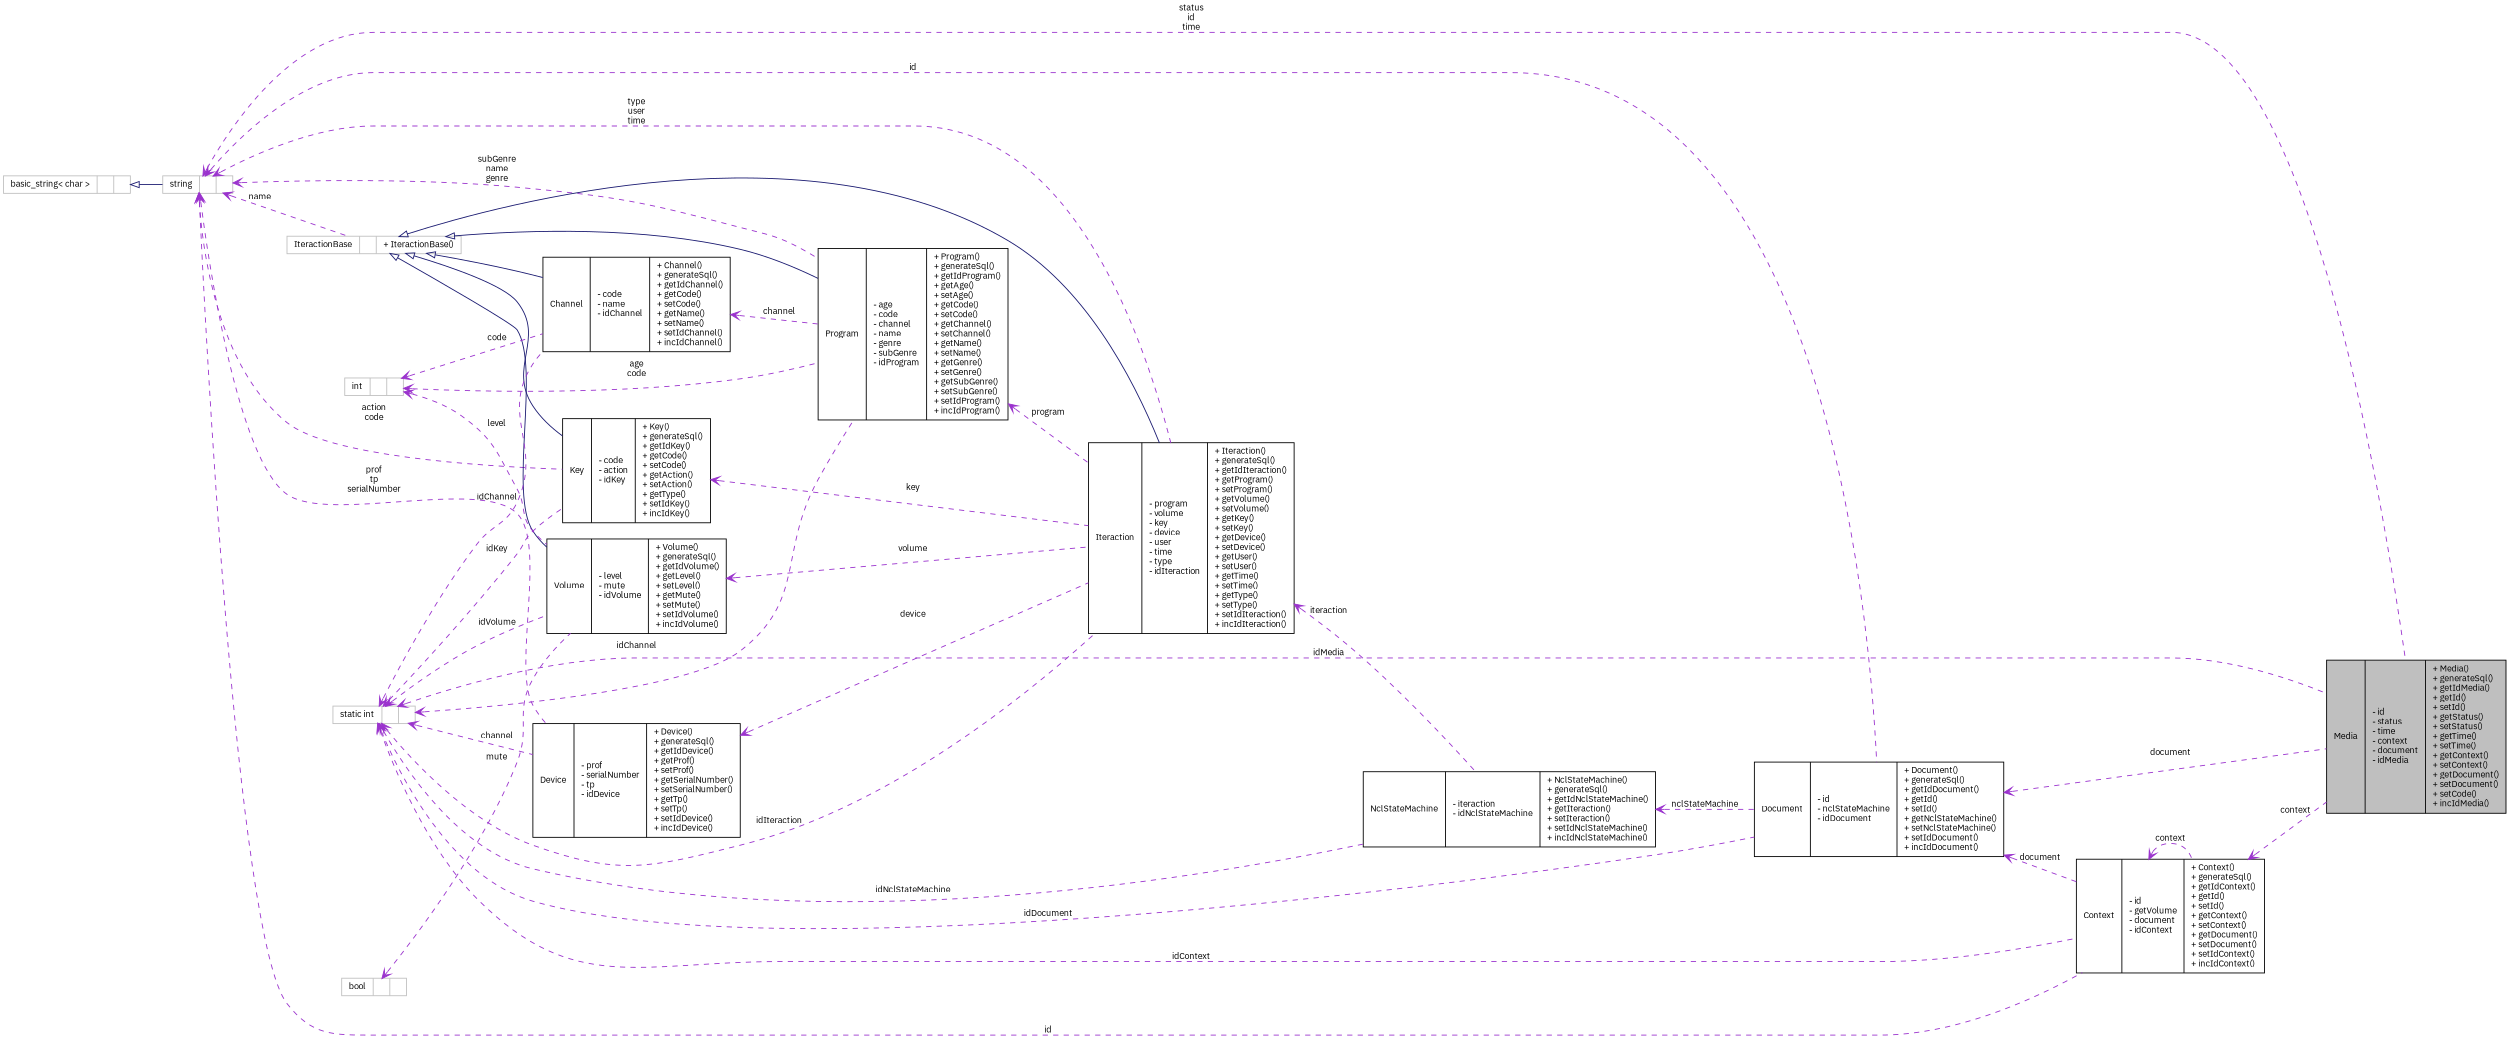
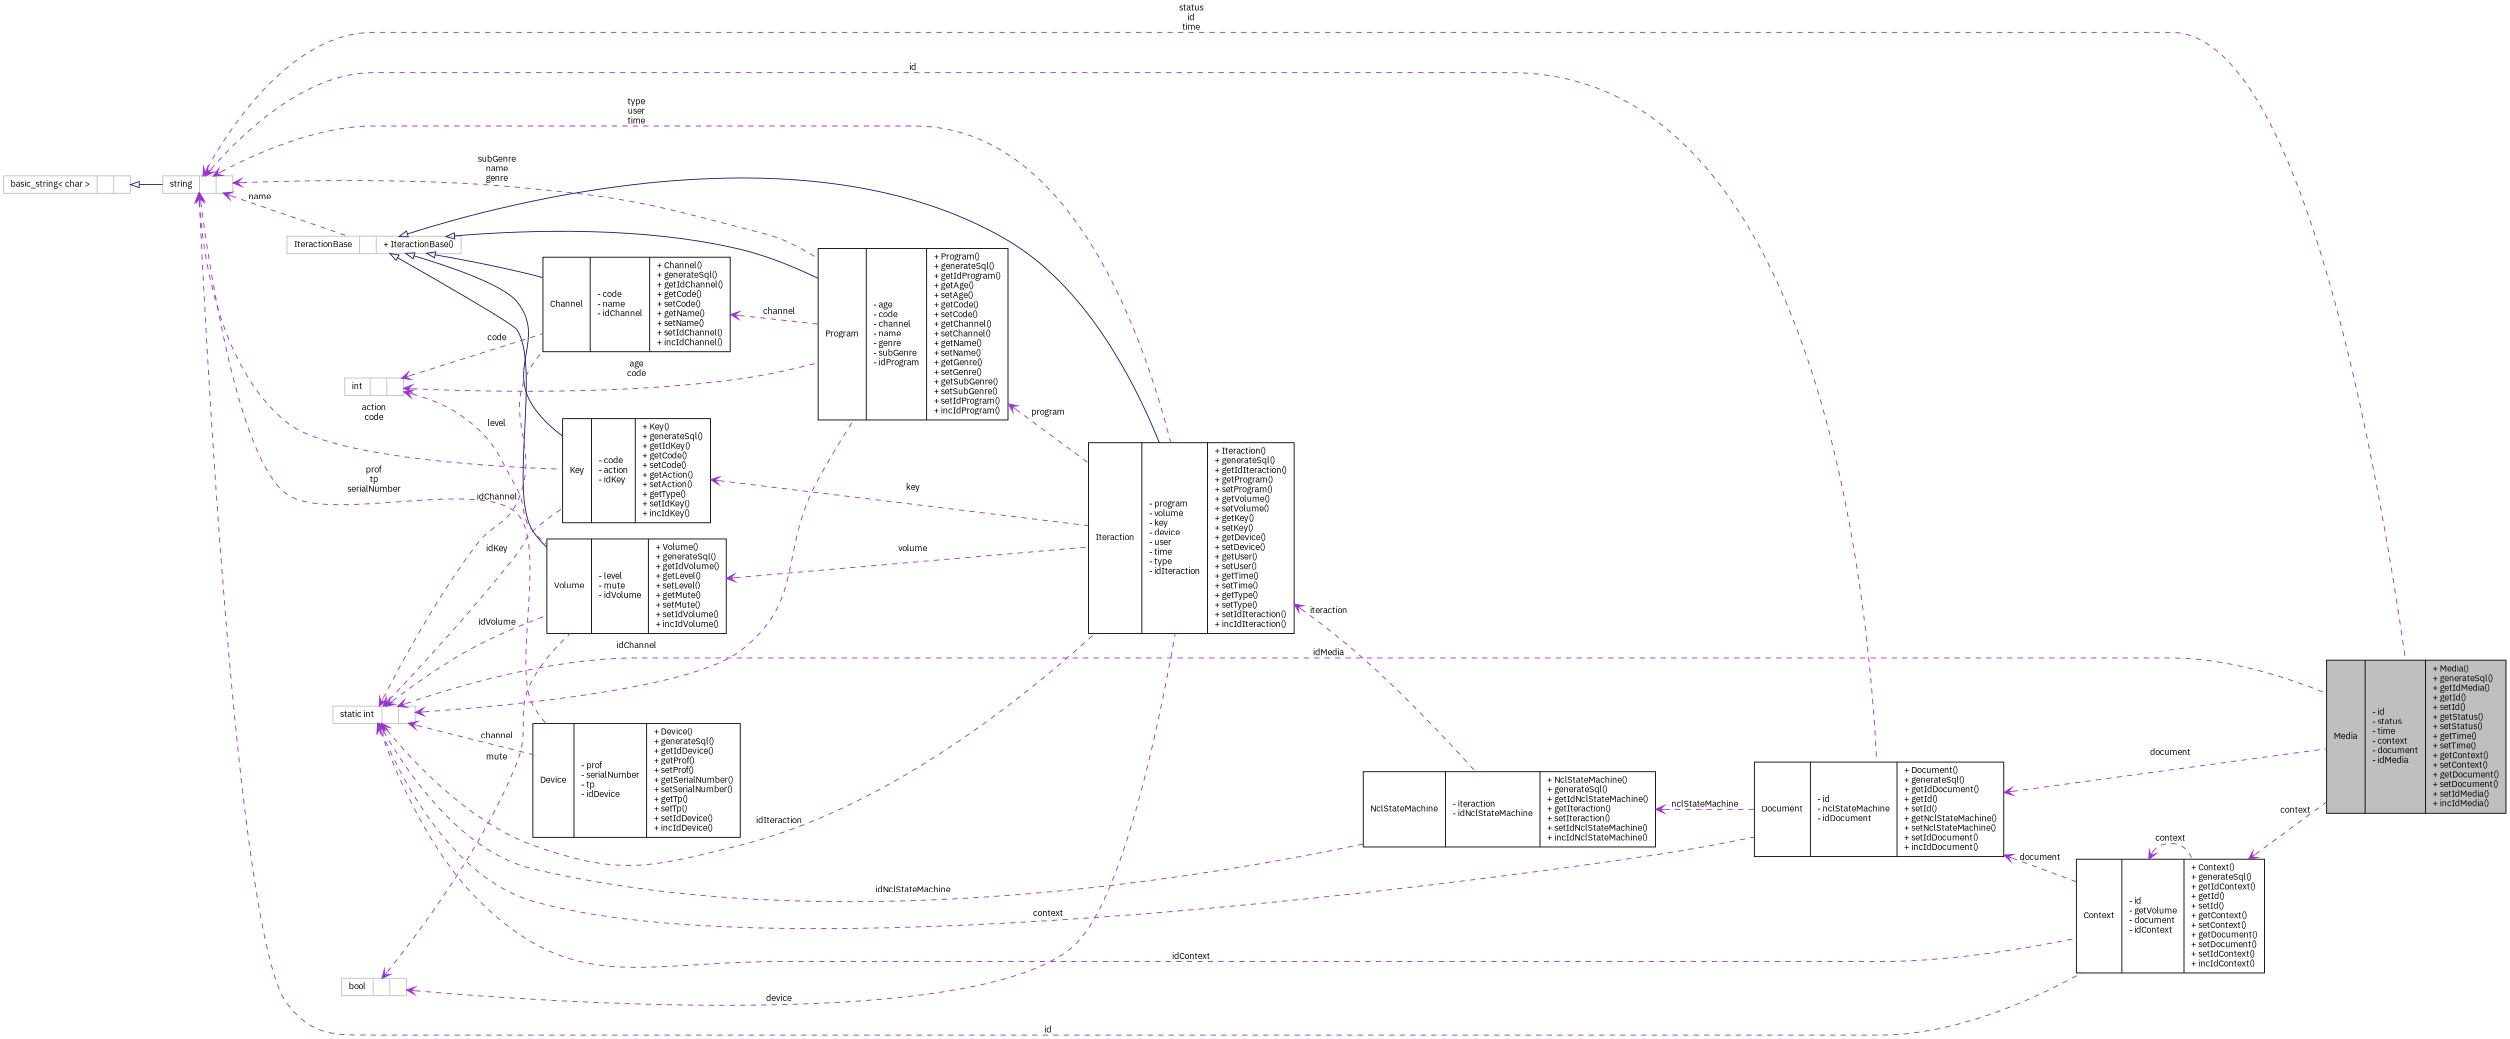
  digraph {
    fontname="IBM Plex Sans"
    rankdir=LR
    node [color=black fillcolor=white fontname="IBM Plex Sans" fontsize=10 shape=record style=filled]
    edge [arrowtail=open color=darkorchid3 dir=back fontname="IBM Plex Sans" fontsize=10 labelfontname="FreeSans.ttf" labelfontsize=10 style=dashed]
-   n1 [fillcolor=grey75 fontcolor=black height=0.2 label="{Media\n|- id\l- status\l- time\l- context\l- document\l- idMedia\l|+ Media()\l+ generateSql()\l+ getIdMedia()\l+ getId()\l+ setId()\l+ getStatus()\l+ setStatus()\l+ getTime()\l+ setTime()\l+ getContext()\l+ setContext()\l+ getDocument()\l+ setDocument()\l+ setCode()\l+ incIdMedia()\l}" width=0.4]
+   n1 [fillcolor=grey75 fontcolor=black height=0.2 label="{Media\n|- id\l- status\l- time\l- context\l- document\l- idMedia\l|+ Media()\l+ generateSql()\l+ getIdMedia()\l+ getId()\l+ setId()\l+ getStatus()\l+ setStatus()\l+ getTime()\l+ setTime()\l+ getContext()\l+ setContext()\l+ getDocument()\l+ setDocument()\l+ setIdMedia()\l+ incIdMedia()\l}" width=0.4]
    n2 [color=grey75 height=0.2 label="{string\n||}" width=0.4]
    n3 [height=0.2 label="{Document\n|- id\l- nclStateMachine\l- idDocument\l|+ Document()\l+ generateSql()\l+ getIdDocument()\l+ getId()\l+ setId()\l+ getNclStateMachine()\l+ setNclStateMachine()\l+ setIdDocument()\l+ incIdDocument()\l}" width=0.4]
    n4 [height=0.2 label="{Iteraction\n|- program\l- volume\l- key\l- device\l- user\l- time\l- type\l- idIteraction\l|+ Iteraction()\l+ generateSql()\l+ getIdIteraction()\l+ getProgram()\l+ setProgram()\l+ getVolume()\l+ setVolume()\l+ getKey()\l+ setKey()\l+ getDevice()\l+ setDevice()\l+ getUser()\l+ setUser()\l+ getTime()\l+ setTime()\l+ getType()\l+ setType()\l+ setIdIteraction()\l+ incIdIteraction()\l}" width=0.4]
    n5 [height=0.2 label="{Program\n|- age\l- code\l- channel\l- name\l- genre\l- subGenre\l- idProgram\l|+ Program()\l+ generateSql()\l+ getIdProgram()\l+ getAge()\l+ setAge()\l+ getCode()\l+ setCode()\l+ getChannel()\l+ setChannel()\l+ getName()\l+ setName()\l+ getGenre()\l+ setGenre()\l+ getSubGenre()\l+ setSubGenre()\l+ setIdProgram()\l+ incIdProgram()\l}" width=0.4]
    n6 [height=0.2 label="{Key\n|- code\l- action\l- idKey\l|+ Key()\l+ generateSql()\l+ getIdKey()\l+ getCode()\l+ setCode()\l+ getAction()\l+ setAction()\l+ getType()\l+ setIdKey()\l+ incIdKey()\l}" width=0.4]
    n7 [height=0.2 label="{Device\n|- prof\l- serialNumber\l- tp\l- idDevice\l|+ Device()\l+ generateSql()\l+ getIdDevice()\l+ getProf()\l+ setProf()\l+ getSerialNumber()\l+ setSerialNumber()\l+ getTp()\l+ setTp()\l+ setIdDevice()\l+ incIdDevice()\l}" width=0.4]
    n8 [height=0.2 label="{Context\n|- id\l- getVolume\l- document\l- idContext\l|+ Context()\l+ generateSql()\l+ getIdContext()\l+ getId()\l+ setId()\l+ getContext()\l+ setContext()\l+ getDocument()\l+ setDocument()\l+ setIdContext()\l+ incIdContext()\l}" width=0.4]
    n9 [color=grey75 height=0.2 label="{IteractionBase\n||+ IteractionBase()\l}" width=0.4]
    n10 [height=0.2 label="{NclStateMachine\n|- iteraction\l- idNclStateMachine\l|+ NclStateMachine()\l+ generateSql()\l+ getIdNclStateMachine()\l+ getIteraction()\l+ setIteraction()\l+ setIdNclStateMachine()\l+ incIdNclStateMachine()\l}" width=0.4]
    n11 [height=0.2 label="{Channel\n|- code\l- name\l- idChannel\l|+ Channel()\l+ generateSql()\l+ getIdChannel()\l+ getCode()\l+ setCode()\l+ getName()\l+ setName()\l+ setIdChannel()\l+ incIdChannel()\l}" width=0.4]
    n12 [color=grey75 height=0.2 label="{basic_string\< char \>\n||}" width=0.4]
    n13 [height=0.2 label="{Volume\n|- level\l- mute\l- idVolume\l|+ Volume()\l+ generateSql()\l+ getIdVolume()\l+ getLevel()\l+ setLevel()\l+ getMute()\l+ setMute()\l+ setIdVolume()\l+ incIdVolume()\l}" width=0.4]
    n14 [color=grey75 height=0.2 label="{int\n||}" width=0.4]
    n15 [color=grey75 height=0.2 label="{static int\n||}" width=0.4]
    n16 [color=grey75 height=0.2 label="{bool\n||}" width=0.4]
    n2 -> n1 [label="status\nid\ntime"]
    n2 -> n3 [label=id]
    n2 -> n4 [label="type\nuser\ntime"]
    n2 -> n5 [label="subGenre\nname\ngenre"]
    n2 -> n6 [label="action\ncode"]
    n2 -> n7 [label="prof\ntp\nserialNumber"]
    n2 -> n8 [label=id]
    n2 -> n9 [label=name]
    n3 -> n1 [label=document]
    n3 -> n8 [label=document]
    n4 -> n10 [label=iteraction]
    n5 -> n4 [label=program]
    n6 -> n4 [label=key]
-   n7 -> n4 [label=device]
+   n16 -> n4 [label=device]
    n8 -> n1 [label=context]
    n8 -> n8 [label=context]
    n9 -> n4 [arrowtail=empty color=midnightblue style=solid]
    n9 -> n5 [arrowtail=empty color=midnightblue style=solid]
    n9 -> n6 [arrowtail=empty color=midnightblue style=solid]
    n9 -> n11 [arrowtail=empty color=midnightblue style=solid]
    n9 -> n13 [arrowtail=empty color=midnightblue style=solid]
    n10 -> n3 [label=nclStateMachine]
    n11 -> n5 [label=channel]
    n12 -> n2 [arrowtail=empty color=midnightblue style=solid]
    n13 -> n4 [label=volume]
    n14 -> n5 [label="age\ncode"]
    n14 -> n11 [label=code]
    n14 -> n13 [label=level]
    n15 -> n1 [label=idMedia]
-   n15 -> n3 [label=idDocument]
+   n15 -> n3 [label=context]
    n15 -> n4 [label=idIteraction]
    n15 -> n5 [label=idChannel]
    n15 -> n6 [label=idKey]
    n15 -> n7 [label=channel]
    n15 -> n8 [label=idContext]
    n15 -> n10 [label=idNclStateMachine]
    n15 -> n11 [label=idChannel]
    n15 -> n13 [label=idVolume]
    n16 -> n13 [label=mute]
  }
